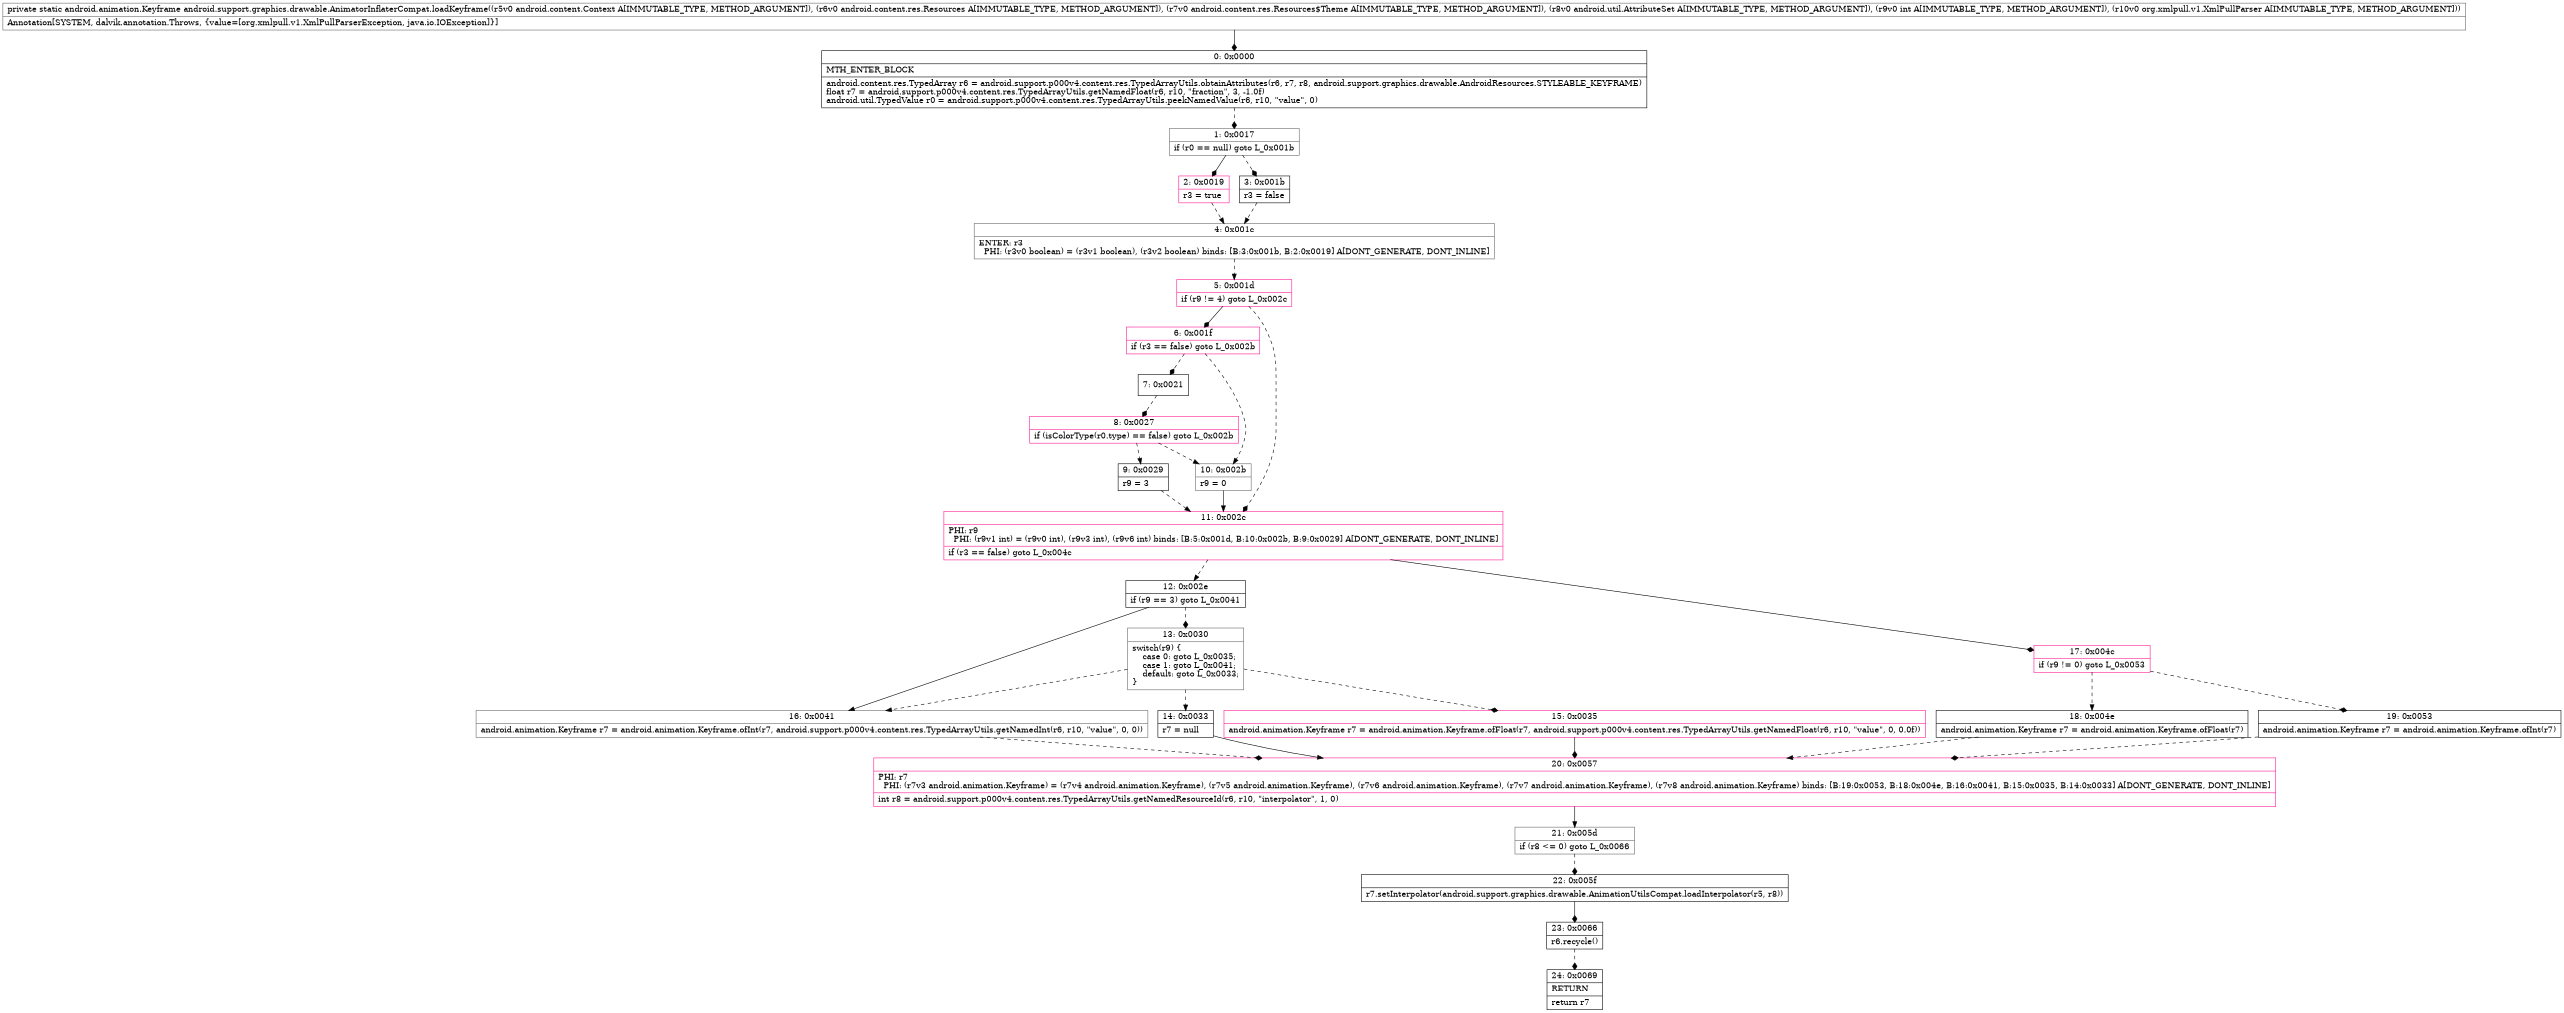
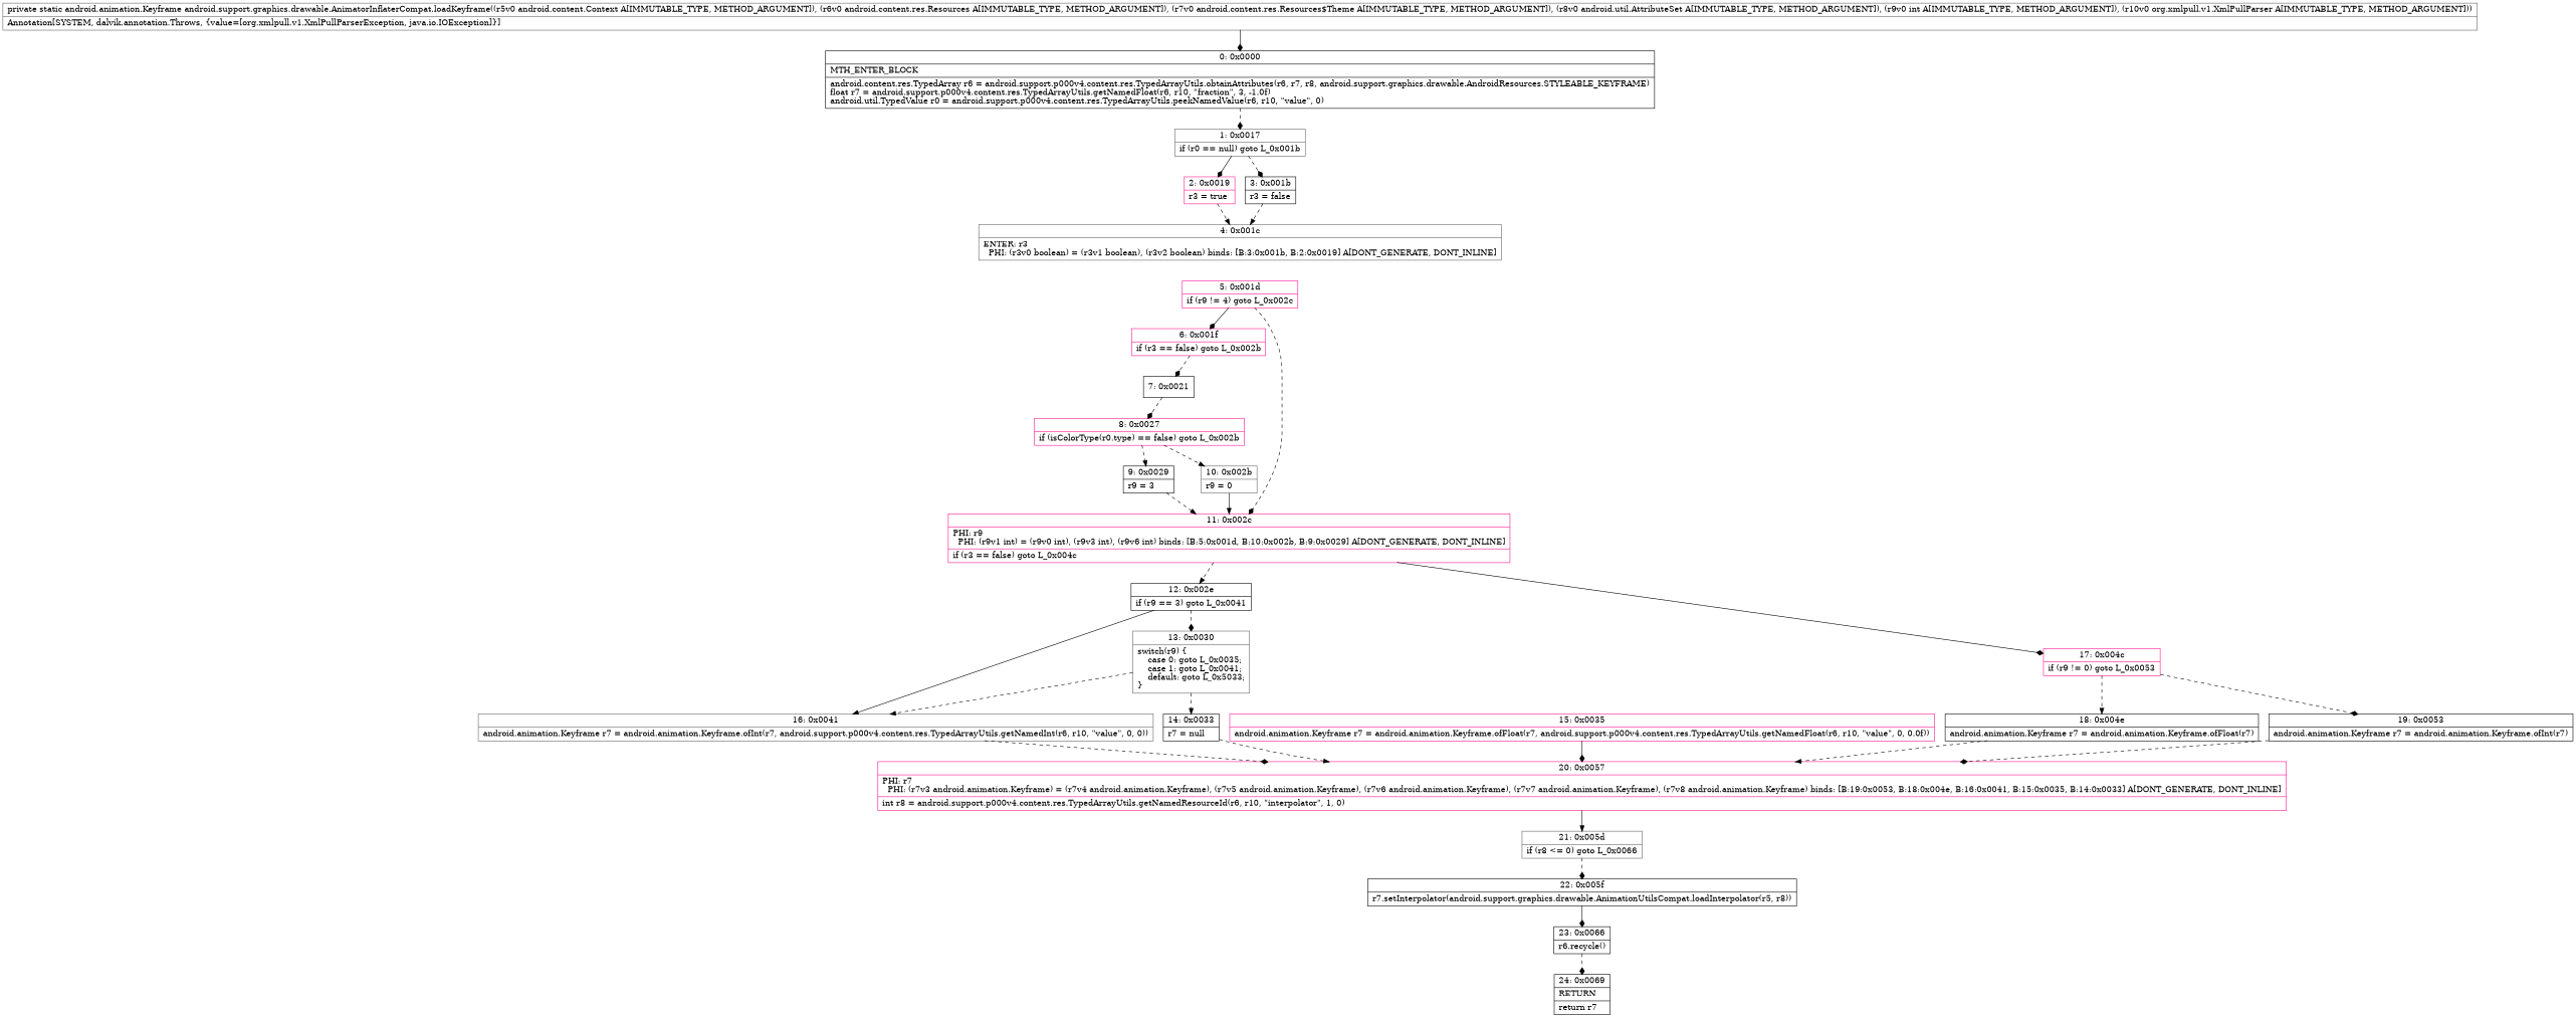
  digraph {
    node [color=black shape=record]
    edge [arrowhead=diamond style=dashed]
    n1 [label="{0\:\ 0x0000|MTH_ENTER_BLOCK\l|android.content.res.TypedArray r6 = android.support.p000v4.content.res.TypedArrayUtils.obtainAttributes(r6, r7, r8, android.support.graphics.drawable.AndroidResources.STYLEABLE_KEYFRAME)\lfloat r7 = android.support.p000v4.content.res.TypedArrayUtils.getNamedFloat(r6, r10, \"fraction\", 3, \-1.0f)\landroid.util.TypedValue r0 = android.support.p000v4.content.res.TypedArrayUtils.peekNamedValue(r6, r10, \"value\", 0)\l}"]
    n2 [color=gray40 label="{1\:\ 0x0017|if (r0 == null) goto L_0x001b\l}"]
    n3 [color=deeppink label="{2\:\ 0x0019|r3 = true\l}"]
    n4 [label="{3\:\ 0x001b|r3 = false\l}"]
    n5 [color=gray40 label="{4\:\ 0x001c|ENTER: r3 \l  PHI: (r3v0 boolean) = (r3v1 boolean), (r3v2 boolean) binds: [B:3:0x001b, B:2:0x0019] A[DONT_GENERATE, DONT_INLINE]\l}"]
    n6 [color=deeppink label="{5\:\ 0x001d|if (r9 != 4) goto L_0x002c\l}"]
    n7 [color=deeppink label="{6\:\ 0x001f|if (r3 == false) goto L_0x002b\l}"]
    n8 [color=deeppink label="{11\:\ 0x002c|PHI: r9 \l  PHI: (r9v1 int) = (r9v0 int), (r9v3 int), (r9v6 int) binds: [B:5:0x001d, B:10:0x002b, B:9:0x0029] A[DONT_GENERATE, DONT_INLINE]\l|if (r3 == false) goto L_0x004c\l}"]
    n9 [label="{7\:\ 0x0021}"]
    n10 [color=gray40 label="{10\:\ 0x002b|r9 = 0\l}"]
    n11 [label="{12\:\ 0x002e|if (r9 == 3) goto L_0x0041\l}"]
    n12 [color=deeppink label="{17\:\ 0x004c|if (r9 != 0) goto L_0x0053\l}"]
    n13 [color=deeppink label="{8\:\ 0x0027|if (isColorType(r0.type) == false) goto L_0x002b\l}"]
    n14 [label="{9\:\ 0x0029|r9 = 3\l}"]
-   n15 [color=gray40 label="{13\:\ 0x0030|switch(r9) \{\l    case 0: goto L_0x0035;\l    case 1: goto L_0x0041;\l    default: goto L_0x0033;\l\}\l}"]
+   n15 [color=gray40 label="{13\:\ 0x0030|switch(r9) \{\l    case 0: goto L_0x0035;\l    case 1: goto L_0x0041;\l    default: goto L_0x5033;\l\}\l}"]
    n16 [color=gray40 label="{16\:\ 0x0041|android.animation.Keyframe r7 = android.animation.Keyframe.ofInt(r7, android.support.p000v4.content.res.TypedArrayUtils.getNamedInt(r6, r10, \"value\", 0, 0))\l}"]
    n17 [label="{18\:\ 0x004e|android.animation.Keyframe r7 = android.animation.Keyframe.ofFloat(r7)\l}"]
    n18 [label="{19\:\ 0x0053|android.animation.Keyframe r7 = android.animation.Keyframe.ofInt(r7)\l}"]
    n19 [label="{14\:\ 0x0033|r7 = null\l}"]
    n20 [color=deeppink label="{15\:\ 0x0035|android.animation.Keyframe r7 = android.animation.Keyframe.ofFloat(r7, android.support.p000v4.content.res.TypedArrayUtils.getNamedFloat(r6, r10, \"value\", 0, 0.0f))\l}"]
    n21 [color=deeppink label="{20\:\ 0x0057|PHI: r7 \l  PHI: (r7v3 android.animation.Keyframe) = (r7v4 android.animation.Keyframe), (r7v5 android.animation.Keyframe), (r7v6 android.animation.Keyframe), (r7v7 android.animation.Keyframe), (r7v8 android.animation.Keyframe) binds: [B:19:0x0053, B:18:0x004e, B:16:0x0041, B:15:0x0035, B:14:0x0033] A[DONT_GENERATE, DONT_INLINE]\l|int r8 = android.support.p000v4.content.res.TypedArrayUtils.getNamedResourceId(r6, r10, \"interpolator\", 1, 0)\l}"]
    n22 [color=gray40 label="{21\:\ 0x005d|if (r8 \<= 0) goto L_0x0066\l}"]
    n23 [label="{22\:\ 0x005f|r7.setInterpolator(android.support.graphics.drawable.AnimationUtilsCompat.loadInterpolator(r5, r8))\l}"]
    n24 [label="{23\:\ 0x0066|r6.recycle()\l}"]
    n25 [label="{24\:\ 0x0069|RETURN\l|return r7\l}"]
    n26 [color=gray40 label="{private static android.animation.Keyframe android.support.graphics.drawable.AnimatorInflaterCompat.loadKeyframe((r5v0 android.content.Context A[IMMUTABLE_TYPE, METHOD_ARGUMENT]), (r6v0 android.content.res.Resources A[IMMUTABLE_TYPE, METHOD_ARGUMENT]), (r7v0 android.content.res.Resources$Theme A[IMMUTABLE_TYPE, METHOD_ARGUMENT]), (r8v0 android.util.AttributeSet A[IMMUTABLE_TYPE, METHOD_ARGUMENT]), (r9v0 int A[IMMUTABLE_TYPE, METHOD_ARGUMENT]), (r10v0 org.xmlpull.v1.XmlPullParser A[IMMUTABLE_TYPE, METHOD_ARGUMENT]))  | Annotation[SYSTEM, dalvik.annotation.Throws, \{value=[org.xmlpull.v1.XmlPullParserException, java.io.IOException]\}]\l}"]
    n1 -> n2
    n2 -> n3 [style=solid]
    n2 -> n4
    n3 -> n5 [arrowhead=normal]
    n4 -> n5 [arrowhead=normal]
-   n5 -> n6 [arrowhead=normal]
    n6 -> n7 [style=solid]
    n6 -> n8
    n7 -> n9
-   n7 -> n10 [arrowhead=normal]
    n8 -> n11 [arrowhead=normal]
    n8 -> n12 [style=solid]
    n9 -> n13
    n10 -> n8 [arrowhead=normal style=solid]
    n11 -> n15
    n11 -> n16 [arrowhead=normal style=solid]
    n12 -> n17 [arrowhead=normal]
    n12 -> n18
    n13 -> n10 [arrowhead=normal]
    n13 -> n14 [arrowhead=normal]
    n14 -> n8 [arrowhead=normal]
    n15 -> n16 [arrowhead=normal]
    n15 -> n19 [arrowhead=normal]
-   n15 -> n20
    n16 -> n21
    n17 -> n21 [arrowhead=normal]
    n18 -> n21
-   n19 -> n21 [arrowhead=normal style=solid]
+   n19 -> n21 [arrowhead=normal]
    n20 -> n21 [style=solid]
    n21 -> n22 [arrowhead=normal style=solid]
    n22 -> n23
    n23 -> n24 [style=solid]
    n24 -> n25
    n26 -> n1 [style=solid]
  }
